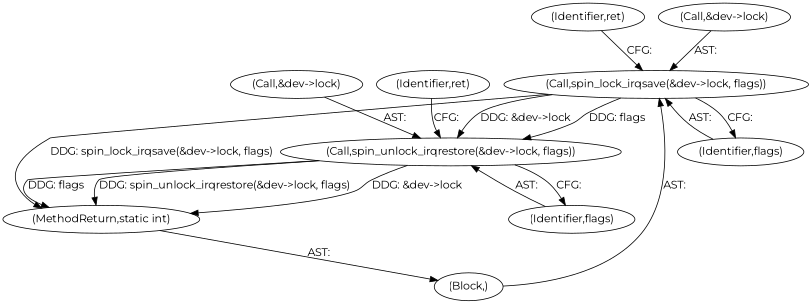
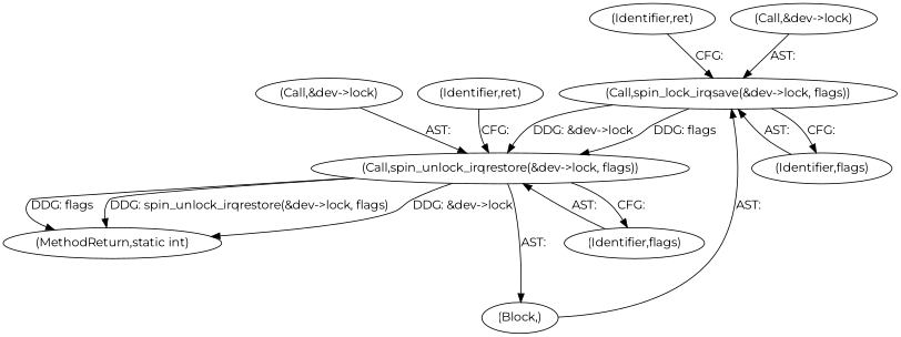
  digraph {
    fontname=Montserrat
    node [fontname=Montserrat]
    edge [fontname=Montserrat]
    n1 [label="(Call,spin_lock_irqsave(&dev->lock, flags))"]
    n2 [label="(Call,spin_unlock_irqrestore(&dev->lock, flags))"]
    n3 [label="(MethodReturn,static int)"]
    n4 [label="(Identifier,flags)"]
    n5 [label="(Block,)"]
    n6 [label="(Identifier,flags)"]
    n7 [label="(Call,&dev->lock)"]
    n8 [label="(Identifier,ret)"]
    n9 [label="(Call,&dev->lock)"]
    n10 [label="(Identifier,ret)"]
    n1 -> n2 [label="DDG: &dev->lock"]
    n1 -> n2 [label="DDG: flags"]
-   n1 -> n3 [label="DDG: spin_lock_irqsave(&dev->lock, flags)"]
    n1 -> n4 [label="CFG: "]
    n2 -> n3 [label="DDG: &dev->lock"]
    n2 -> n3 [label="DDG: flags"]
    n2 -> n3 [label="DDG: spin_unlock_irqrestore(&dev->lock, flags)"]
-   n3 -> n5 [label="AST: "]
+   n2 -> n5 [label="AST: "]
    n2 -> n6 [label="CFG: "]
    n4 -> n1 [label="AST: "]
    n5 -> n1 [label="AST: "]
    n6 -> n2 [label="AST: "]
    n7 -> n2 [label="AST: "]
    n8 -> n1 [label="CFG: "]
    n9 -> n1 [label="AST: "]
    n10 -> n2 [label="CFG: "]
  }
